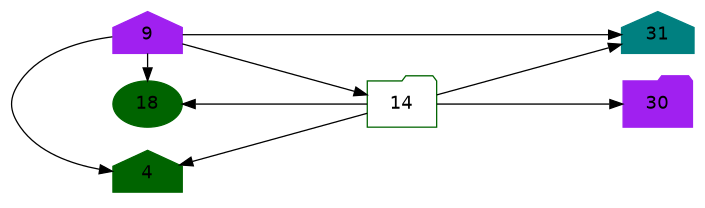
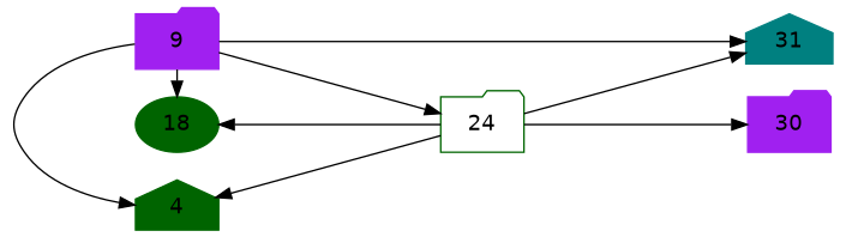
  digraph {
    fontname="DejaVu Sans"
    rankdir=LR
    ranksep=2.0
    node [color=darkgreen fontname="DejaVu Sans" shape=house style=filled]
    edge [fontname="DejaVu Sans"]
    4
-   9 [color=purple]
+   9 [color=purple shape=folder]
    18 [shape=ellipse]
-   24 [shape=folder label=14 style=""]
+   24 [shape=folder style=""]
    30 [color=purple shape=folder]
    31 [color=teal]
    subgraph sub_1 {
      rank=same
      4
      9
      18
    }
    subgraph sub_2 {
      rank=same
      24
    }
    subgraph sub_3 {
      rank=same
      30
      31
    }
    9 -> 4
    9 -> 18
    9 -> 24
    9 -> 31
    24 -> 4
    24 -> 18
    24 -> 30
    24 -> 31
  }
